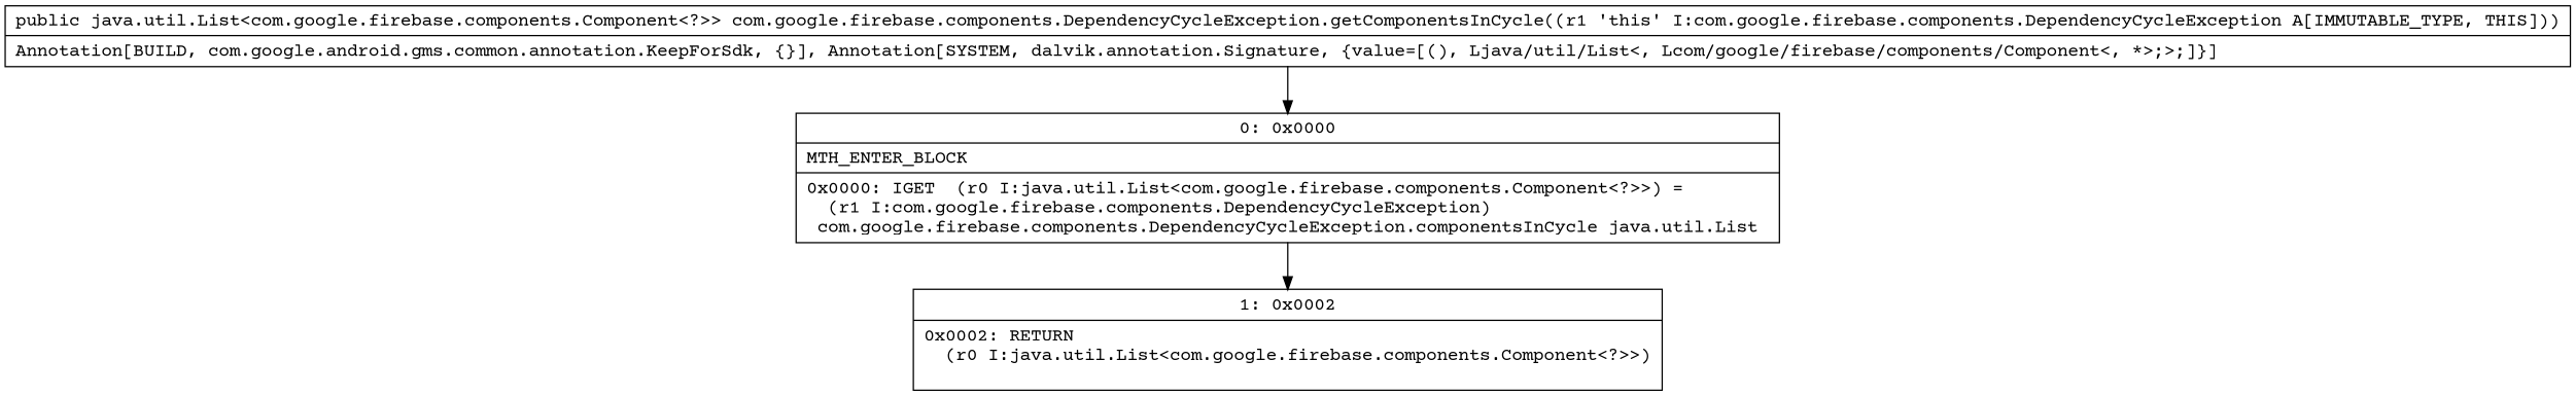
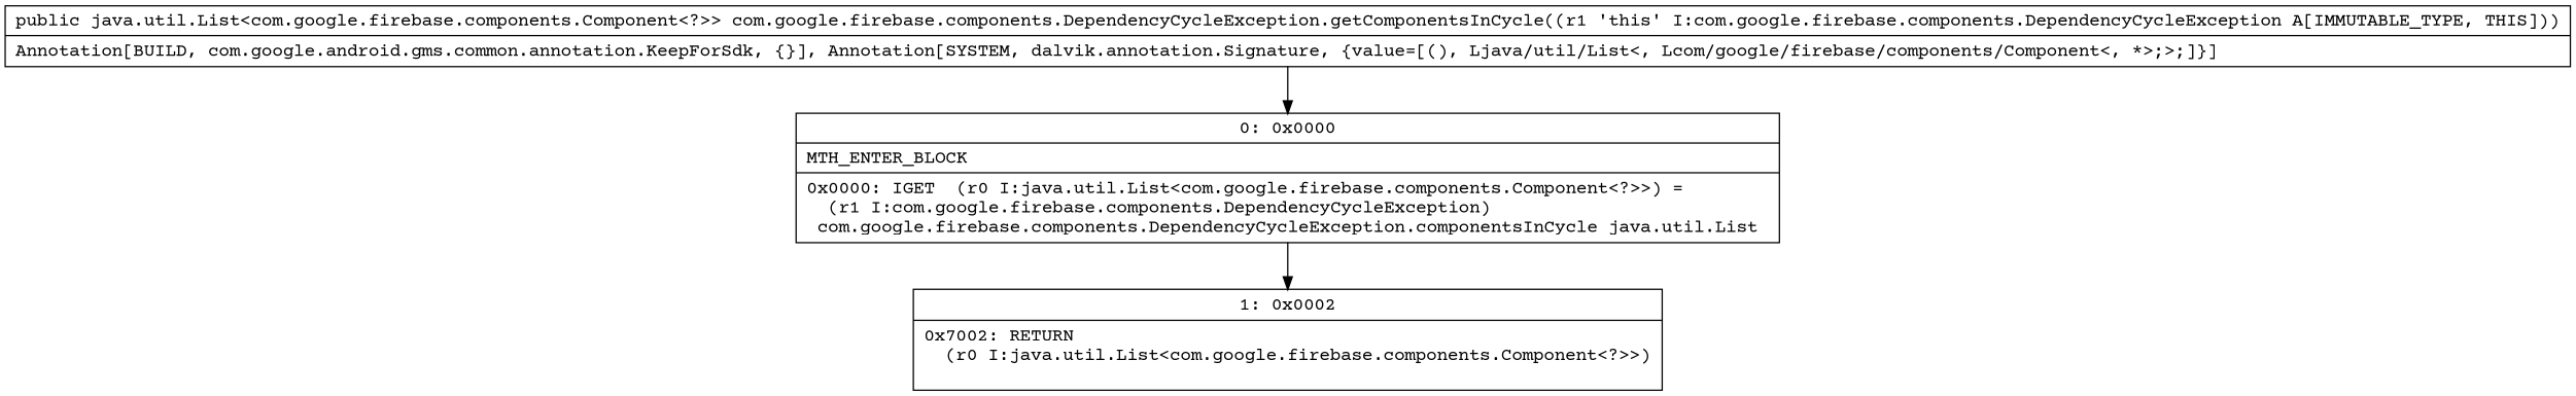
  digraph {
    fontname="Courier Prime"
    node [shape=record fontname="Courier Prime"]
    edge [fontname="Courier Prime"]
    n1 [label="{0\:\ 0x0000|MTH_ENTER_BLOCK\l|0x0000: IGET  (r0 I:java.util.List\<com.google.firebase.components.Component\<?\>\>) = \l  (r1 I:com.google.firebase.components.DependencyCycleException)\l com.google.firebase.components.DependencyCycleException.componentsInCycle java.util.List \l}"]
-   n2 [label="{1\:\ 0x0002|0x0002: RETURN  \l  (r0 I:java.util.List\<com.google.firebase.components.Component\<?\>\>)\l \l}"]
+   n2 [label="{1\:\ 0x0002|0x7002: RETURN  \l  (r0 I:java.util.List\<com.google.firebase.components.Component\<?\>\>)\l \l}"]
    n3 [label="{public java.util.List\<com.google.firebase.components.Component\<?\>\> com.google.firebase.components.DependencyCycleException.getComponentsInCycle((r1 'this' I:com.google.firebase.components.DependencyCycleException A[IMMUTABLE_TYPE, THIS]))  | Annotation[BUILD, com.google.android.gms.common.annotation.KeepForSdk, \{\}], Annotation[SYSTEM, dalvik.annotation.Signature, \{value=[(), Ljava\/util\/List\<, Lcom\/google\/firebase\/components\/Component\<, *\>;\>;]\}]\l}"]
    n1 -> n2
    n3 -> n1
  }
